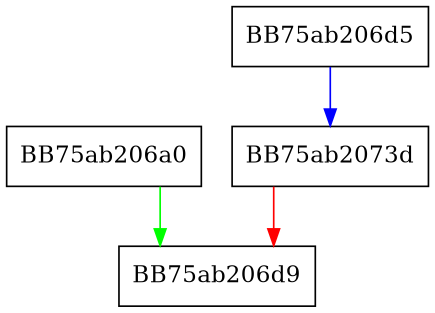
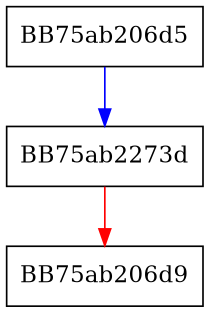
  digraph {
    splines=ortho
    node [shape=box]
-   BB75ab206a0
    BB75ab206d9
    BB75ab206d5
-   BB75ab2073d
-   BB75ab206a0 -> BB75ab206d9 [color=green]
+   BB75ab2073d [label=BB75ab2273d]
    BB75ab206d5 -> BB75ab2073d [color=blue]
    BB75ab2073d -> BB75ab206d9 [color=red]
  }
